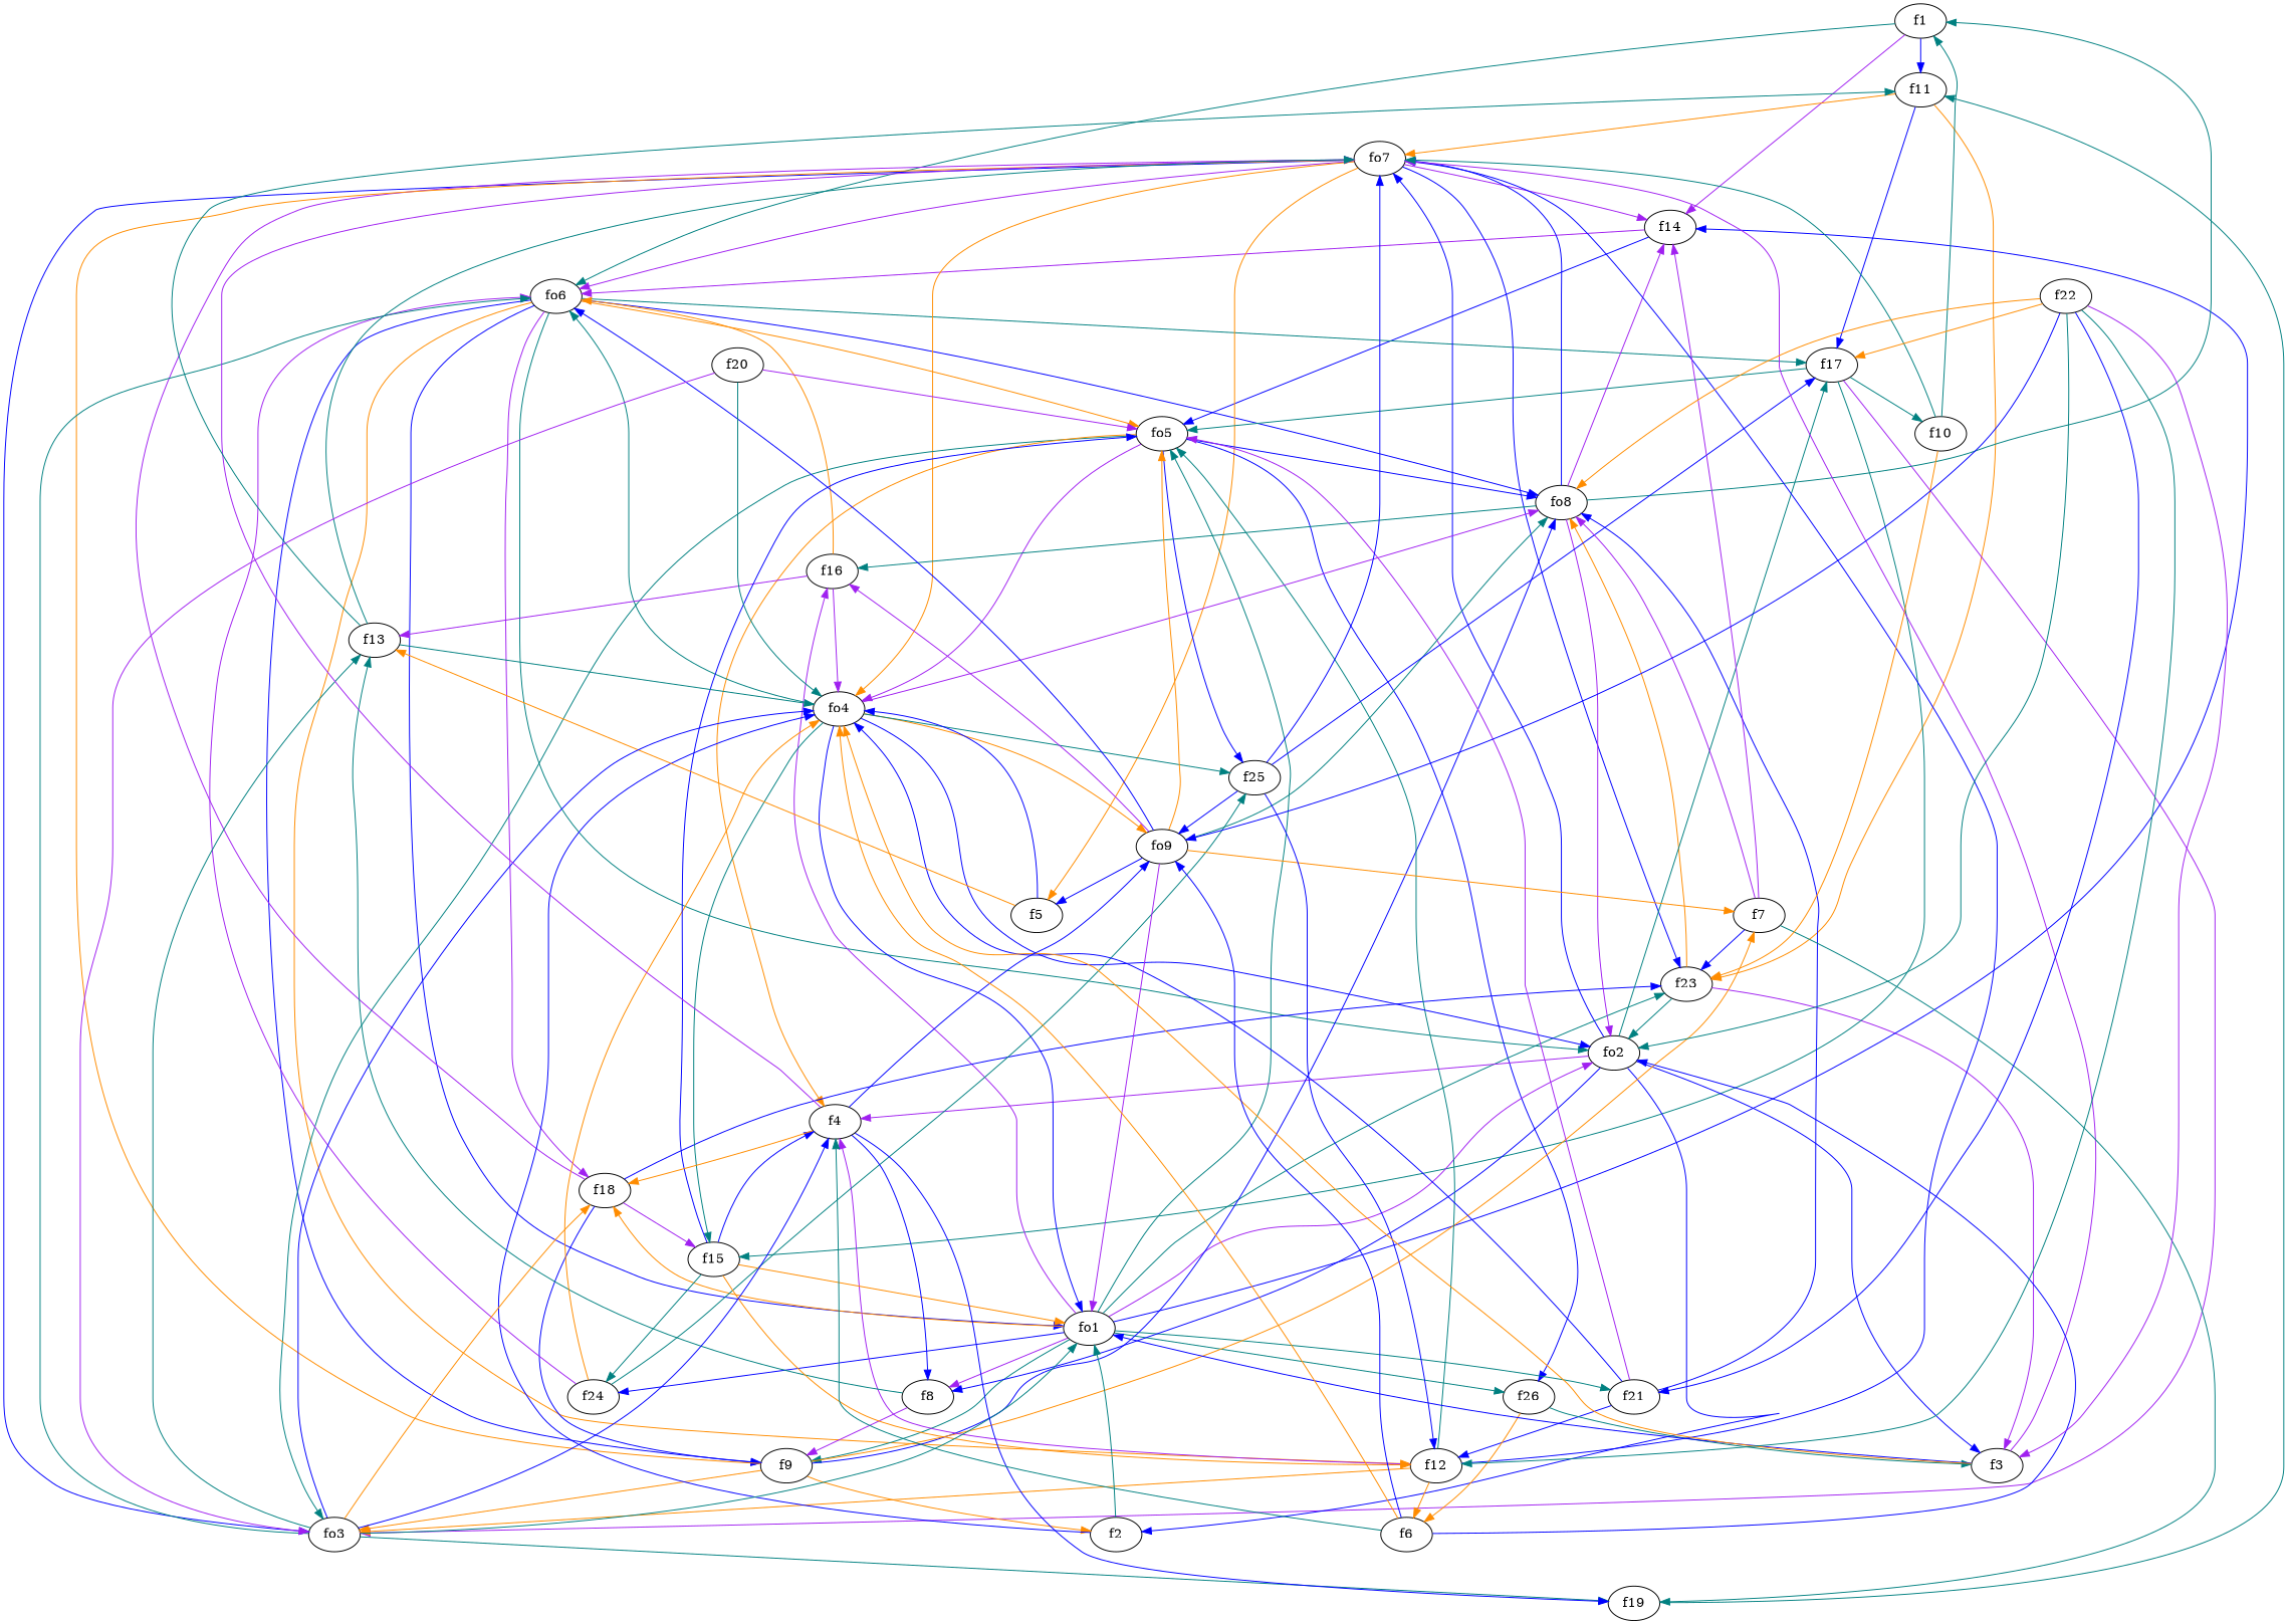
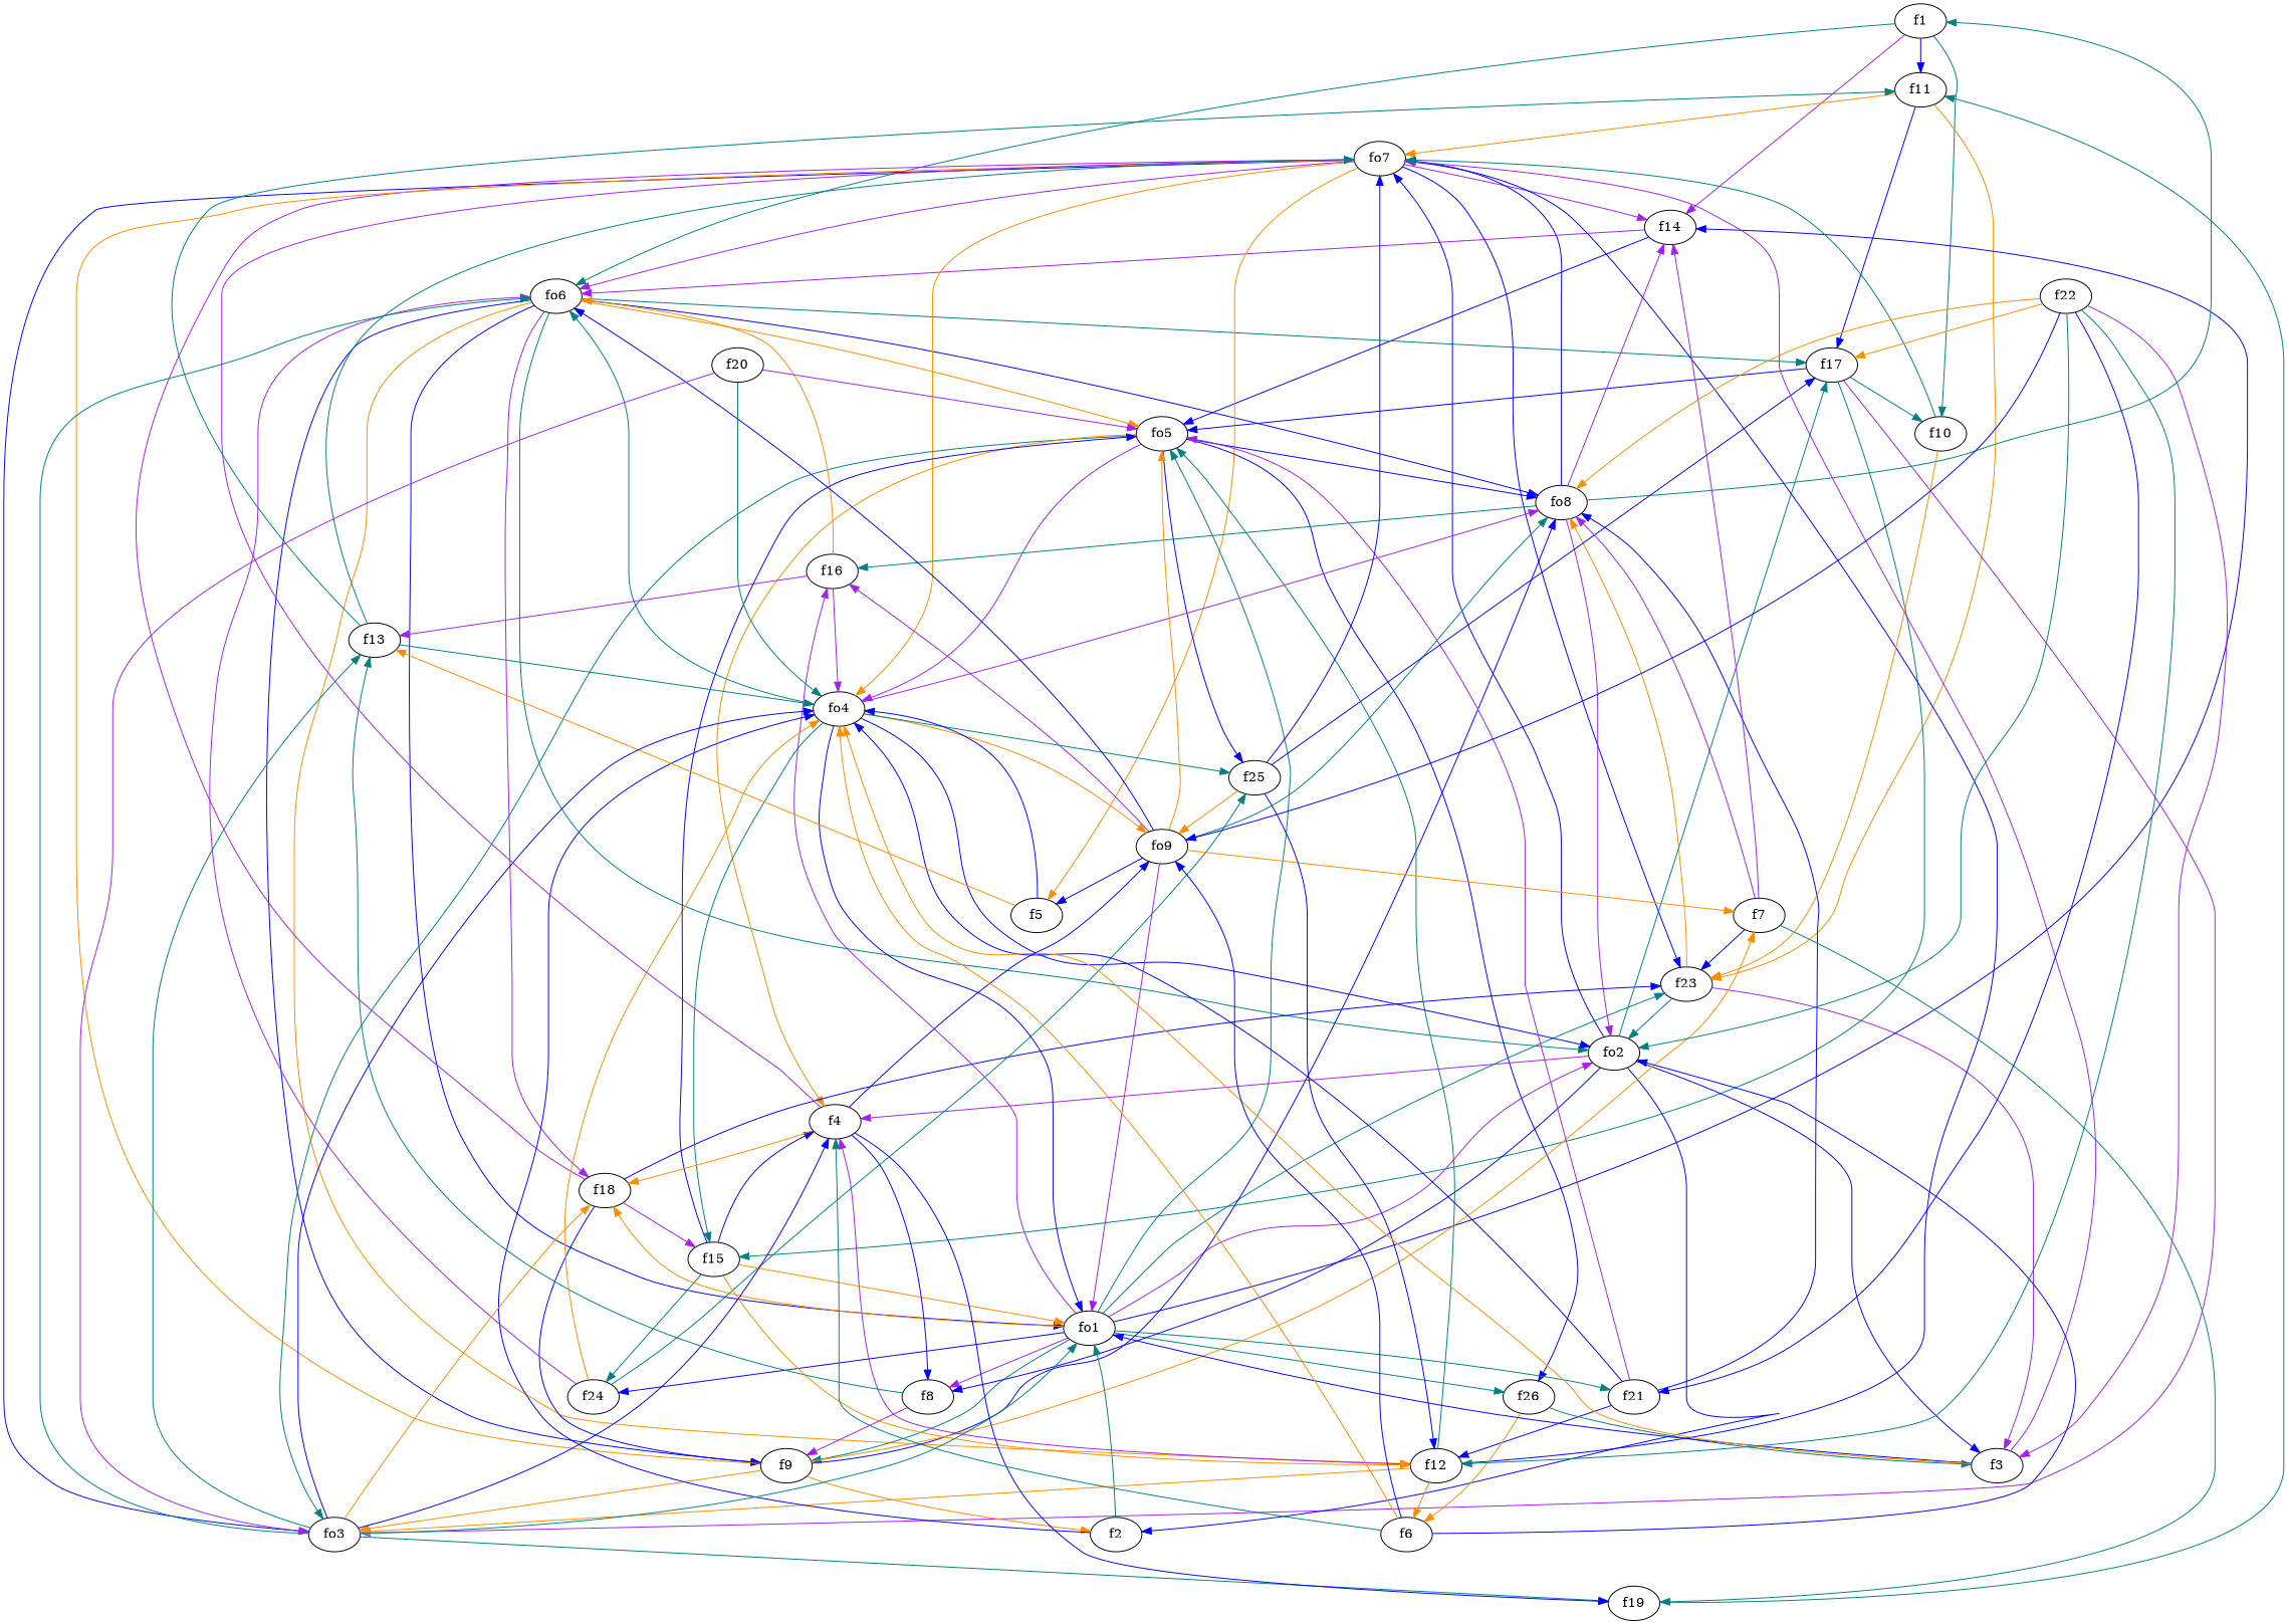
  strict digraph {
    edge [color=blue weight=2]
    f1
    f11
    f14
    fo6
    fo7
    f23
    f17
    fo5
    fo1
    f18
    fo2
    fo8
    f9
    f12
    f2
    fo4
    f8
    f24
    f16
    f21
    f26
    fo9
    f15
    f25
    f3
    f5
    fo3
    f4
    f19
    f13
    f7
    f6
    f10
    f20
    f22
    f1 -> f11
    f1 -> f14 [color=purple]
    f1 -> fo6 [color=teal]
    f11 -> fo7 [color=darkorange]
    f11 -> f23 [color=darkorange]
    f11 -> f17
    f14 -> fo6 [color=purple]
    f14 -> fo5
    fo6 -> f17 [color=teal]
    fo6 -> fo5 [color=darkorange]
    fo6 -> fo1
    fo6 -> f18 [color=purple]
    fo6 -> fo2 [color=teal]
    fo6 -> fo8
    fo6 -> f9
    fo6 -> f12 [color=darkorange]
    fo7 -> f14 [color=purple]
    fo7 -> fo6 [color=purple]
    fo7 -> f23
    fo7 -> fo4 [color=darkorange]
    fo7 -> f5 [color=darkorange]
    fo7 -> fo3
    f23 -> fo2 [color=teal]
    f23 -> fo8 [color=darkorange]
    f23 -> f3 [color=purple]
-   f17 -> fo5 [color=teal]
+   f17 -> fo5
    f17 -> f15 [color=teal]
    f17 -> fo3 [color=purple]
    f17 -> f10 [color=teal]
    fo5 -> fo8
    fo5 -> fo4 [color=purple]
    fo5 -> f26
    fo5 -> f25
    fo5 -> fo3 [color=teal]
    fo5 -> f4 [color=darkorange]
    fo1 -> f14
    fo1 -> f23 [color=teal]
    fo1 -> fo5 [color=teal]
    fo1 -> f18 [color=darkorange]
    fo1 -> fo2 [color=purple]
    fo1 -> f9 [color=teal]
    fo1 -> f8 [color=purple]
    fo1 -> f24
    fo1 -> f16 [color=purple]
    fo1 -> f21 [color=teal]
    fo1 -> f26 [color=teal]
    f18 -> fo7 [color=purple]
    f18 -> f23
    f18 -> f9
    f18 -> f15 [color=purple]
    fo2 -> fo7
    fo2 -> f17 [color=teal]
    fo2 -> f2
    fo2 -> f8
    fo2 -> f3
    fo2 -> f4 [color=purple]
    fo8 -> f1 [color=teal]
    fo8 -> f14 [color=purple]
    fo8 -> fo7
    fo8 -> fo2 [color=purple]
    fo8 -> f16 [color=teal]
    f9 -> fo7 [color=darkorange]
    f9 -> fo8
    f9 -> f2 [color=darkorange]
    f9 -> fo3 [color=darkorange]
    f9 -> f7 [color=darkorange]
    f12 -> fo7
    f12 -> fo5 [color=teal]
    f12 -> fo3 [color=darkorange]
    f12 -> f4 [color=purple]
    f12 -> f6 [color=darkorange]
    f2 -> fo1 [color=teal]
    f2 -> fo4
    fo4 -> fo6 [color=teal]
    fo4 -> fo1
    fo4 -> fo2
    fo4 -> fo8 [color=purple]
    fo4 -> fo9 [color=darkorange]
    fo4 -> f15 [color=teal]
    fo4 -> f25 [color=teal]
    f8 -> f9 [color=purple]
    f8 -> f13 [color=teal]
    f24 -> fo6 [color=purple]
    f24 -> fo4 [color=darkorange]
    f24 -> f25 [color=teal]
    f16 -> fo6 [color=darkorange]
    f16 -> fo4 [color=purple]
    f16 -> f13 [color=purple]
    f21 -> fo5 [color=purple]
    f21 -> fo8
    f21 -> f12
    f21 -> fo4
    f26 -> f3 [color=teal]
    f26 -> f6 [color=darkorange]
    fo9 -> fo6
    fo9 -> fo5 [color=darkorange]
    fo9 -> fo1 [color=purple]
    fo9 -> fo8 [color=teal]
    fo9 -> f16 [color=purple]
    fo9 -> f5
    fo9 -> f7 [color=darkorange]
    f15 -> fo5
    f15 -> fo1 [color=darkorange]
    f15 -> f12 [color=darkorange]
    f15 -> f24 [color=teal]
    f15 -> f4
    f25 -> fo7
    f25 -> f17
    f25 -> f12
-   f25 -> fo9
+   f25 -> fo9 [color=darkorange]
    f3 -> fo7 [color=purple]
    f3 -> fo1
    f3 -> fo4 [color=darkorange]
    f5 -> fo4
    f5 -> f13 [color=darkorange]
    fo3 -> fo6 [color=teal]
    fo3 -> fo1 [color=teal]
    fo3 -> f18 [color=darkorange]
    fo3 -> fo4
    fo3 -> f4
    fo3 -> f19 [color=teal]
    fo3 -> f13 [color=teal]
    f4 -> fo7 [color=purple]
    f4 -> f18 [color=darkorange]
    f4 -> f8
    f4 -> fo9
    f4 -> f19
    f19 -> f11 [color=teal]
    f13 -> f11 [color=teal]
    f13 -> fo7 [color=teal]
    f13 -> fo4 [color=teal]
    f7 -> f14 [color=purple]
    f7 -> f23
    f7 -> fo8 [color=purple]
    f7 -> f19 [color=teal]
    f6 -> fo2
    f6 -> fo4 [color=darkorange]
    f6 -> fo9
    f6 -> f4 [color=teal]
-   f10 -> f1 [color=teal]
+   f1 -> f10 [color=teal]
    f10 -> fo7 [color=teal]
    f10 -> f23 [color=darkorange]
    f20 -> fo5 [color=purple]
    f20 -> fo4 [color=teal]
    f20 -> fo3 [color=purple]
    f22 -> f17 [color=darkorange]
    f22 -> fo2 [color=teal]
    f22 -> fo8 [color=darkorange]
    f22 -> f12 [color=teal]
    f22 -> f21
    f22 -> fo9
    f22 -> f3 [color=purple]
  }
